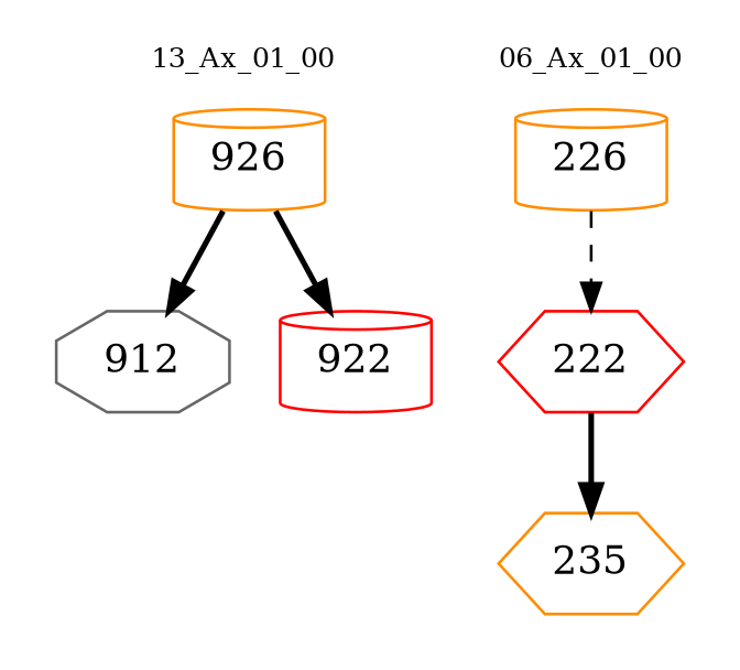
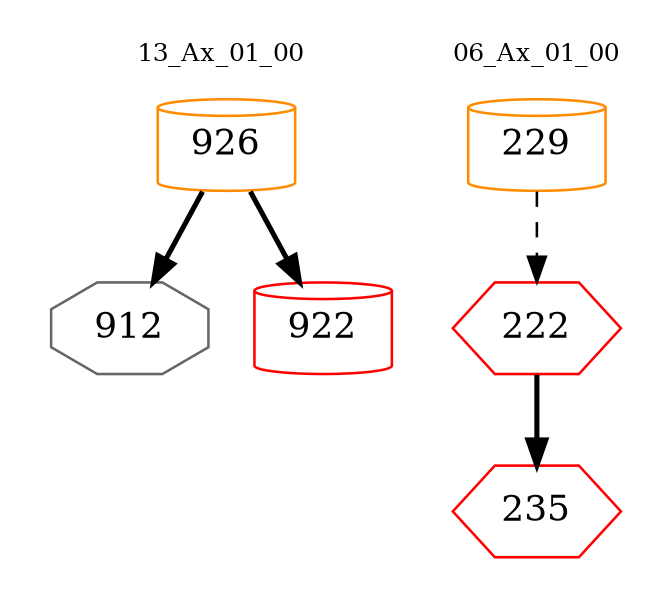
  digraph {
    node [color=red shape=cylinder]
    edge [color=black style=bold]
    n1 [color=darkorange label=926]
    n2 [color=gray40 label=912 shape=octagon]
    n3 [label=922]
    n4 [label=222 shape=hexagon]
-   n5 [color=darkorange label=235 shape=hexagon]
-   n6 [color=darkorange label=226]
+   n5 [label=235 shape=hexagon]
+   n6 [color=darkorange label=229]
    subgraph cluster_1 {
      color=white
      fontsize=10
      label="13_Ax_01_00"
      n1
      n2
      n3
    }
    subgraph cluster_2 {
      color=white
      fontsize=10
      label="06_Ax_01_00"
      n4
      n5
      n6
    }
    n1 -> n2
    n1 -> n3
    n4 -> n5
    n6 -> n4 [style=dashed]
  }
